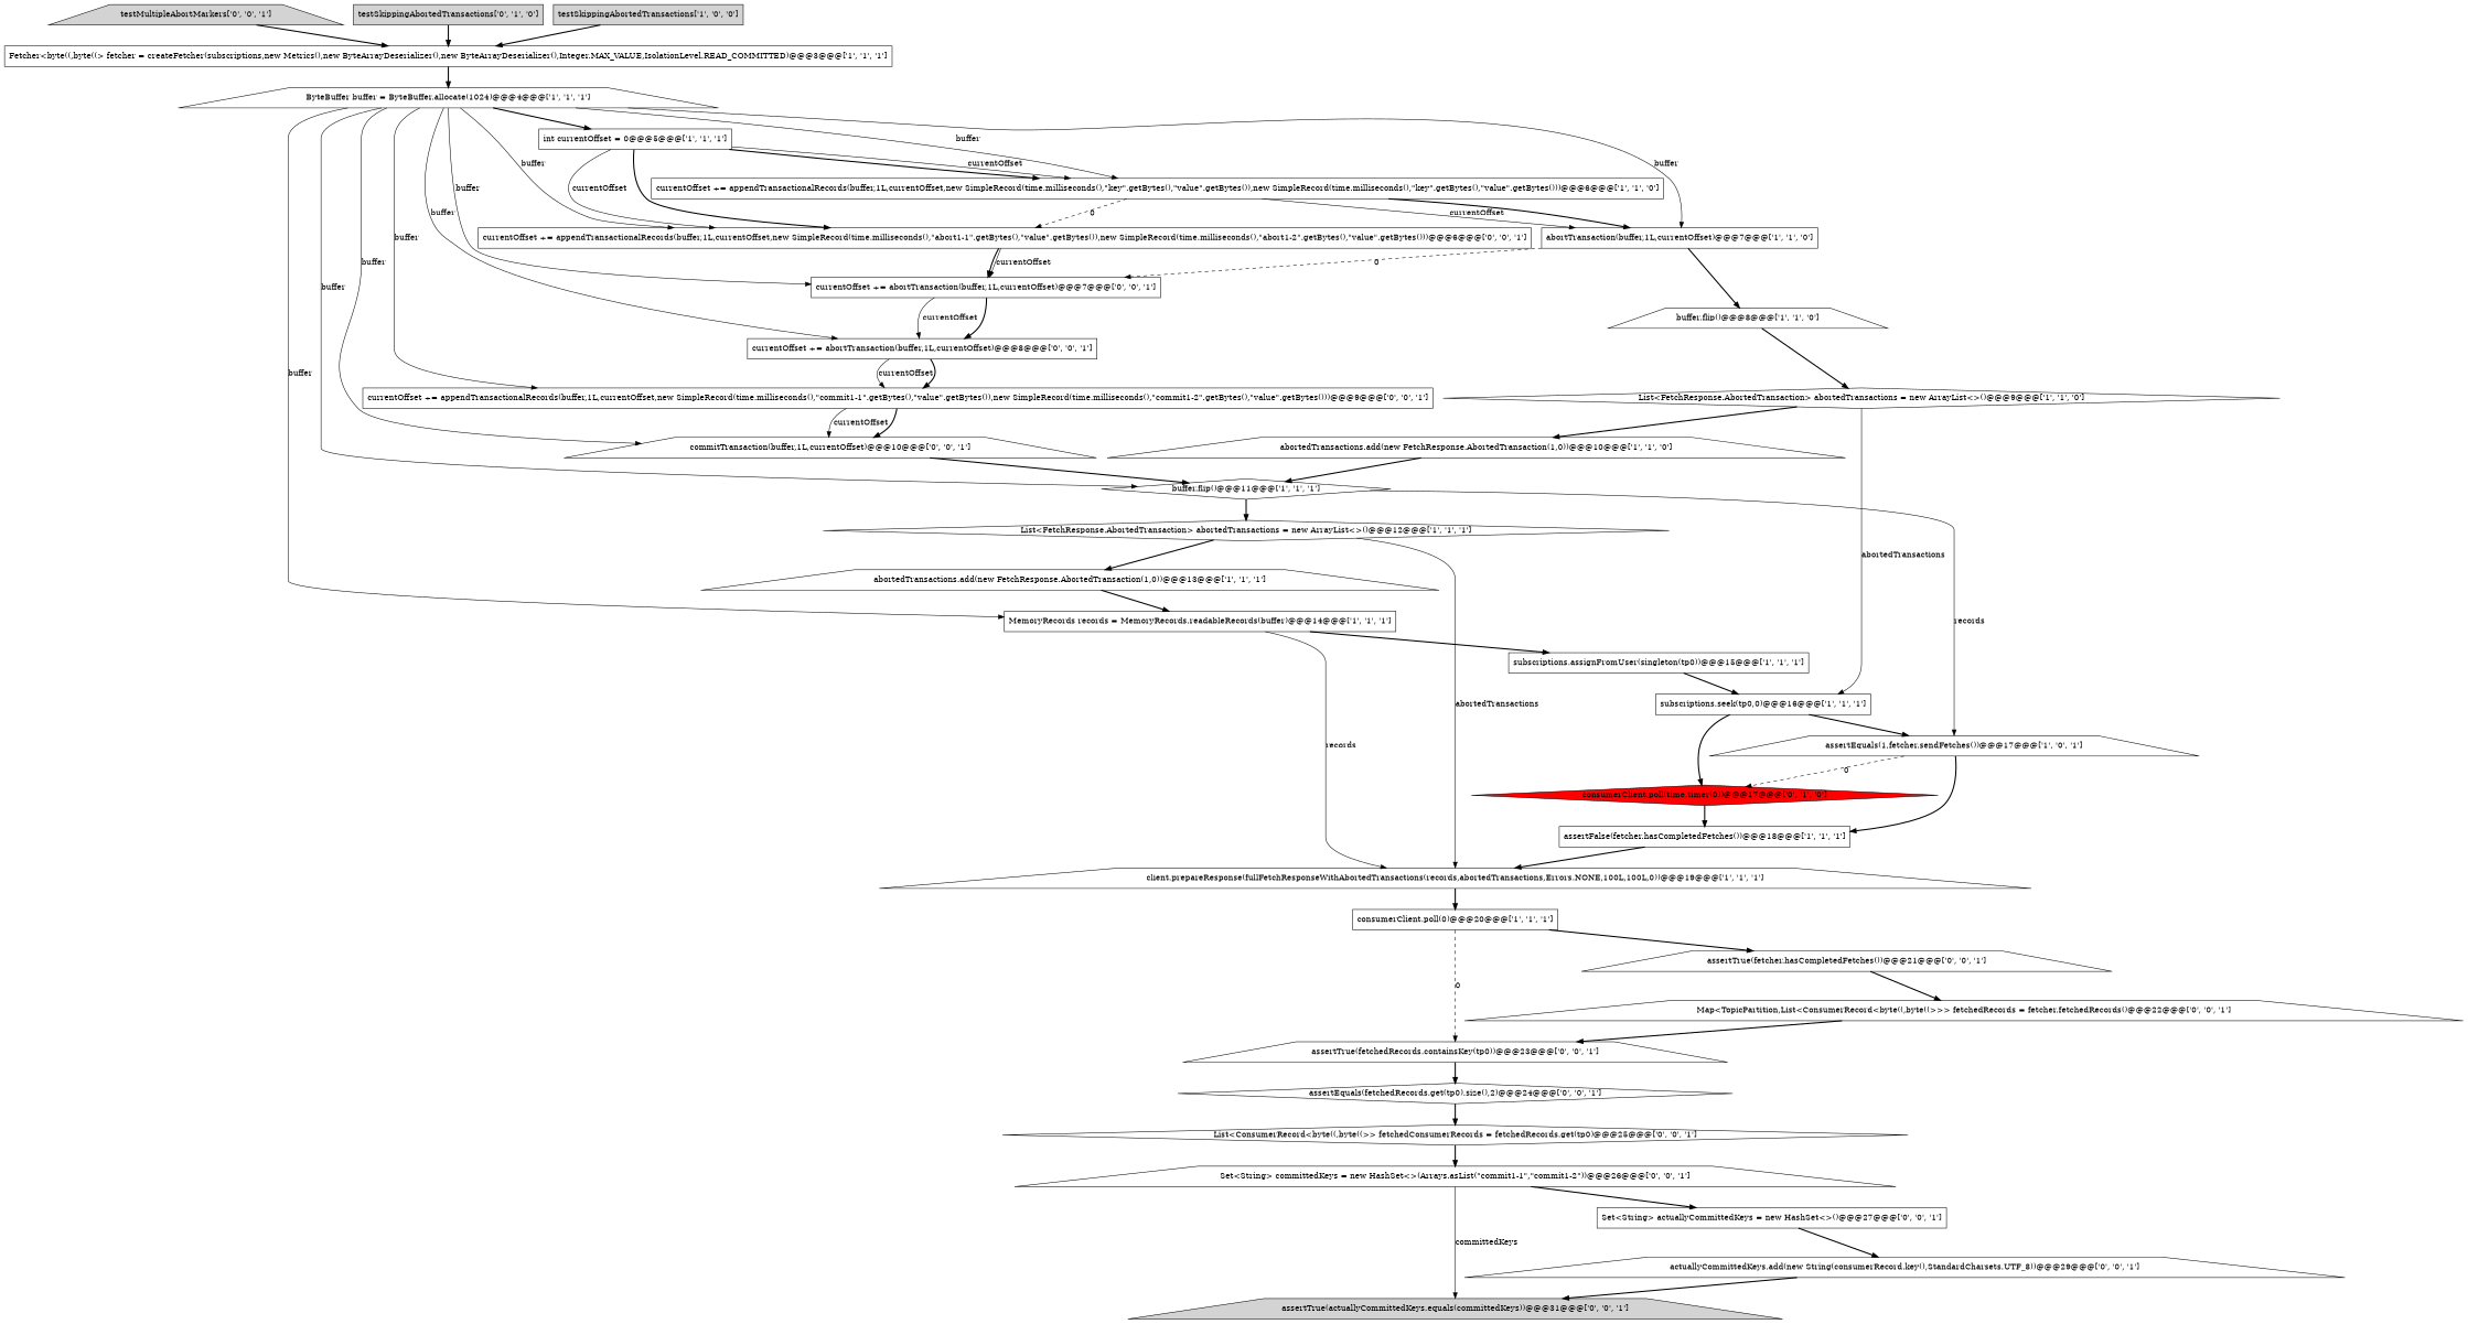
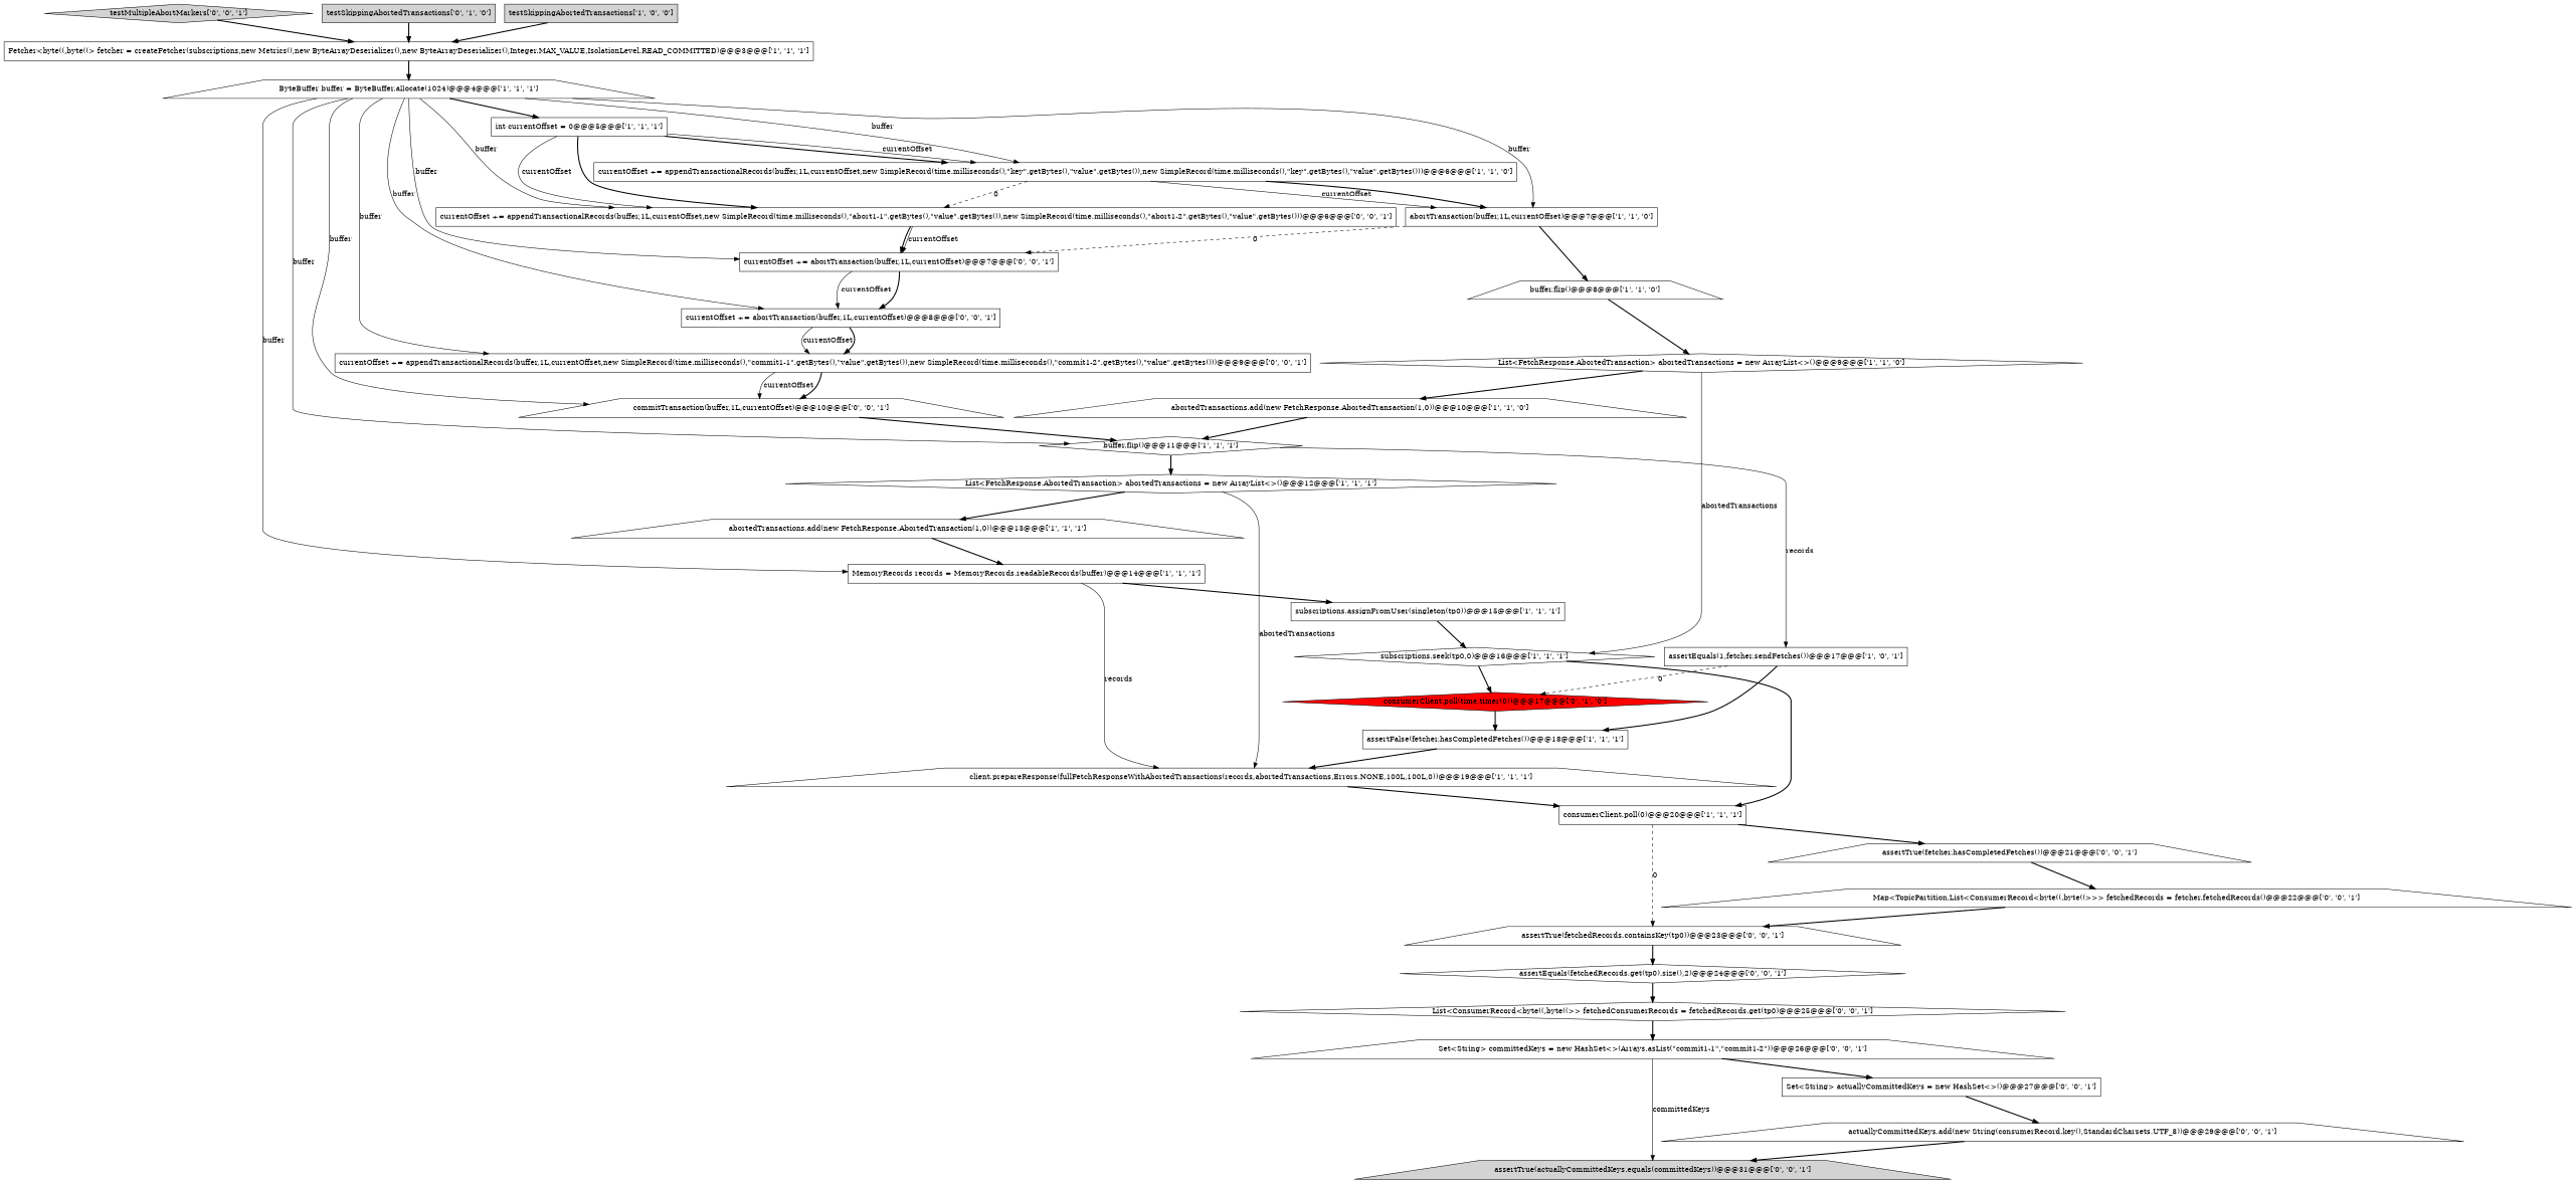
  digraph {
    node [fillcolor=white shape=box style=filled]
    edge [style=bold]
    n1 [label="MemoryRecords records = MemoryRecords.readableRecords(buffer)@@@14@@@['1', '1', '1']"]
    n2 [label="subscriptions.assignFromUser(singleton(tp0))@@@15@@@['1', '1', '1']"]
    n3 [label="client.prepareResponse(fullFetchResponseWithAbortedTransactions(records,abortedTransactions,Errors.NONE,100L,100L,0))@@@19@@@['1', '1', '1']" shape=trapezium]
-   n4 [label="subscriptions.seek(tp0,0)@@@16@@@['1', '1', '1']"]
+   n4 [label="subscriptions.seek(tp0,0)@@@16@@@['1', '1', '1']" shape=diamond]
    n5 [label="consumerClient.poll(0)@@@20@@@['1', '1', '1']"]
    n6 [fillcolor=red label="consumerClient.poll(time.timer(0))@@@17@@@['0', '1', '0']" shape=diamond]
-   n7 [label="assertEquals(1,fetcher.sendFetches())@@@17@@@['1', '0', '1']" shape=trapezium]
+   n7 [label="assertEquals(1,fetcher.sendFetches())@@@17@@@['1', '0', '1']"]
    n8 [label="ByteBuffer buffer = ByteBuffer.allocate(1024)@@@4@@@['1', '1', '1']" shape=trapezium]
    n9 [label="buffer.flip()@@@11@@@['1', '1', '1']" shape=diamond]
    n10 [label="commitTransaction(buffer,1L,currentOffset)@@@10@@@['0', '0', '1']" shape=trapezium]
    n11 [label="currentOffset += appendTransactionalRecords(buffer,1L,currentOffset,new SimpleRecord(time.milliseconds(),\"commit1-1\".getBytes(),\"value\".getBytes()),new SimpleRecord(time.milliseconds(),\"commit1-2\".getBytes(),\"value\".getBytes()))@@@9@@@['0', '0', '1']"]
    n12 [label="int currentOffset = 0@@@5@@@['1', '1', '1']"]
    n13 [label="currentOffset += abortTransaction(buffer,1L,currentOffset)@@@8@@@['0', '0', '1']"]
    n14 [label="currentOffset += appendTransactionalRecords(buffer,1L,currentOffset,new SimpleRecord(time.milliseconds(),\"key\".getBytes(),\"value\".getBytes()),new SimpleRecord(time.milliseconds(),\"key\".getBytes(),\"value\".getBytes()))@@@6@@@['1', '1', '0']"]
    n15 [label="currentOffset += abortTransaction(buffer,1L,currentOffset)@@@7@@@['0', '0', '1']"]
    n16 [label="currentOffset += appendTransactionalRecords(buffer,1L,currentOffset,new SimpleRecord(time.milliseconds(),\"abort1-1\".getBytes(),\"value\".getBytes()),new SimpleRecord(time.milliseconds(),\"abort1-2\".getBytes(),\"value\".getBytes()))@@@6@@@['0', '0', '1']"]
    n17 [label="abortTransaction(buffer,1L,currentOffset)@@@7@@@['1', '1', '0']"]
    n18 [label="List<FetchResponse.AbortedTransaction> abortedTransactions = new ArrayList<>()@@@12@@@['1', '1', '1']" shape=diamond]
    n19 [label="buffer.flip()@@@8@@@['1', '1', '0']" shape=trapezium]
    n20 [label="assertFalse(fetcher.hasCompletedFetches())@@@18@@@['1', '1', '1']"]
-   n21 [fillcolor=lightgray label="testMultipleAbortMarkers['0', '0', '1']" shape=trapezium]
+   n21 [fillcolor=lightgray label="testMultipleAbortMarkers['0', '0', '1']" shape=diamond]
    n22 [label="Fetcher<byte((,byte((> fetcher = createFetcher(subscriptions,new Metrics(),new ByteArrayDeserializer(),new ByteArrayDeserializer(),Integer.MAX_VALUE,IsolationLevel.READ_COMMITTED)@@@3@@@['1', '1', '1']"]
    n23 [label="assertTrue(fetchedRecords.containsKey(tp0))@@@23@@@['0', '0', '1']" shape=trapezium]
    n24 [label="assertEquals(fetchedRecords.get(tp0).size(),2)@@@24@@@['0', '0', '1']" shape=diamond]
    n25 [label="List<ConsumerRecord<byte((,byte((>> fetchedConsumerRecords = fetchedRecords.get(tp0)@@@25@@@['0', '0', '1']" shape=diamond]
    n26 [label="Map<TopicPartition,List<ConsumerRecord<byte((,byte((>>> fetchedRecords = fetcher.fetchedRecords()@@@22@@@['0', '0', '1']" shape=trapezium]
    n27 [label="abortedTransactions.add(new FetchResponse.AbortedTransaction(1,0))@@@13@@@['1', '1', '1']" shape=trapezium]
    n28 [fillcolor=lightgray label="testSkippingAbortedTransactions['0', '1', '0']"]
    n29 [label="assertTrue(fetcher.hasCompletedFetches())@@@21@@@['0', '0', '1']" shape=trapezium]
    n30 [label="Set<String> committedKeys = new HashSet<>(Arrays.asList(\"commit1-1\",\"commit1-2\"))@@@26@@@['0', '0', '1']" shape=trapezium]
    n31 [fillcolor=lightgray label="assertTrue(actuallyCommittedKeys.equals(committedKeys))@@@31@@@['0', '0', '1']" shape=trapezium]
    n32 [label="Set<String> actuallyCommittedKeys = new HashSet<>()@@@27@@@['0', '0', '1']"]
    n33 [label="List<FetchResponse.AbortedTransaction> abortedTransactions = new ArrayList<>()@@@9@@@['1', '1', '0']" shape=diamond]
    n34 [label="abortedTransactions.add(new FetchResponse.AbortedTransaction(1,0))@@@10@@@['1', '1', '0']" shape=trapezium]
    n35 [label="actuallyCommittedKeys.add(new String(consumerRecord.key(),StandardCharsets.UTF_8))@@@29@@@['0', '0', '1']" shape=trapezium]
    n36 [fillcolor=lightgray label="testSkippingAbortedTransactions['1', '0', '0']"]
    n1 -> n2
    n1 -> n3 [label=records style=solid]
    n2 -> n4
    n3 -> n5
    n4 -> n6
-   n4 -> n7
+   n4 -> n5
    n5 -> n23 [label=0 style=dashed]
    n5 -> n29
    n6 -> n20
    n7 -> n6 [label=0 style=dashed]
    n7 -> n20
    n8 -> n1 [label=buffer style=solid]
    n8 -> n9 [label=buffer style=solid]
    n8 -> n10 [label=buffer style=solid]
    n8 -> n11 [label=buffer style=solid]
    n8 -> n12
    n8 -> n13 [label=buffer style=solid]
    n8 -> n14 [label=buffer style=solid]
    n8 -> n15 [label=buffer style=solid]
    n8 -> n16 [label=buffer style=solid]
    n8 -> n17 [label=buffer style=solid]
    n9 -> n7 [label=records style=solid]
    n9 -> n18
    n10 -> n9
    n11 -> n10 [label=currentOffset style=solid]
    n11 -> n10
    n12 -> n14
    n12 -> n14 [label=currentOffset style=solid]
    n12 -> n16 [label=currentOffset style=solid]
    n12 -> n16
    n13 -> n11 [label=currentOffset style=solid]
    n13 -> n11
    n14 -> n16 [label=0 style=dashed]
    n14 -> n17 [label=currentOffset style=solid]
    n14 -> n17
    n15 -> n13 [label=currentOffset style=solid]
    n15 -> n13
    n16 -> n15
    n16 -> n15 [label=currentOffset style=solid]
    n17 -> n15 [label=0 style=dashed]
    n17 -> n19
    n18 -> n3 [label=abortedTransactions style=solid]
    n18 -> n27
    n19 -> n33
    n20 -> n3
    n21 -> n22
    n22 -> n8
    n23 -> n24
    n24 -> n25
    n25 -> n30
    n26 -> n23
    n27 -> n1
    n28 -> n22
    n29 -> n26
    n30 -> n31 [label=committedKeys style=solid]
    n30 -> n32
    n32 -> n35
    n33 -> n4 [label=abortedTransactions style=solid]
    n33 -> n34
    n34 -> n9
    n35 -> n31
    n36 -> n22
  }
